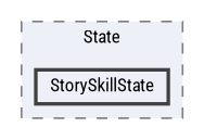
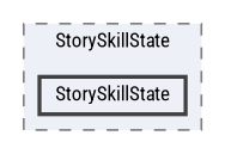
  digraph {
    compound=true
    fontname="Roboto Condensed"
    n1 [color=grey25 fillcolor="#edf0f7" fontname="Roboto Condensed" fontsize=10 height=0.2 label=StorySkillState shape=box style="filled,bold" width=0.4]
    subgraph cluster_1 {
      bgcolor="#edf0f7"
      fontsize=10
-     label=State
+     label=StorySkillState
      pencolor=grey50
      style="filled,dashed"
      n1
    }
  }
